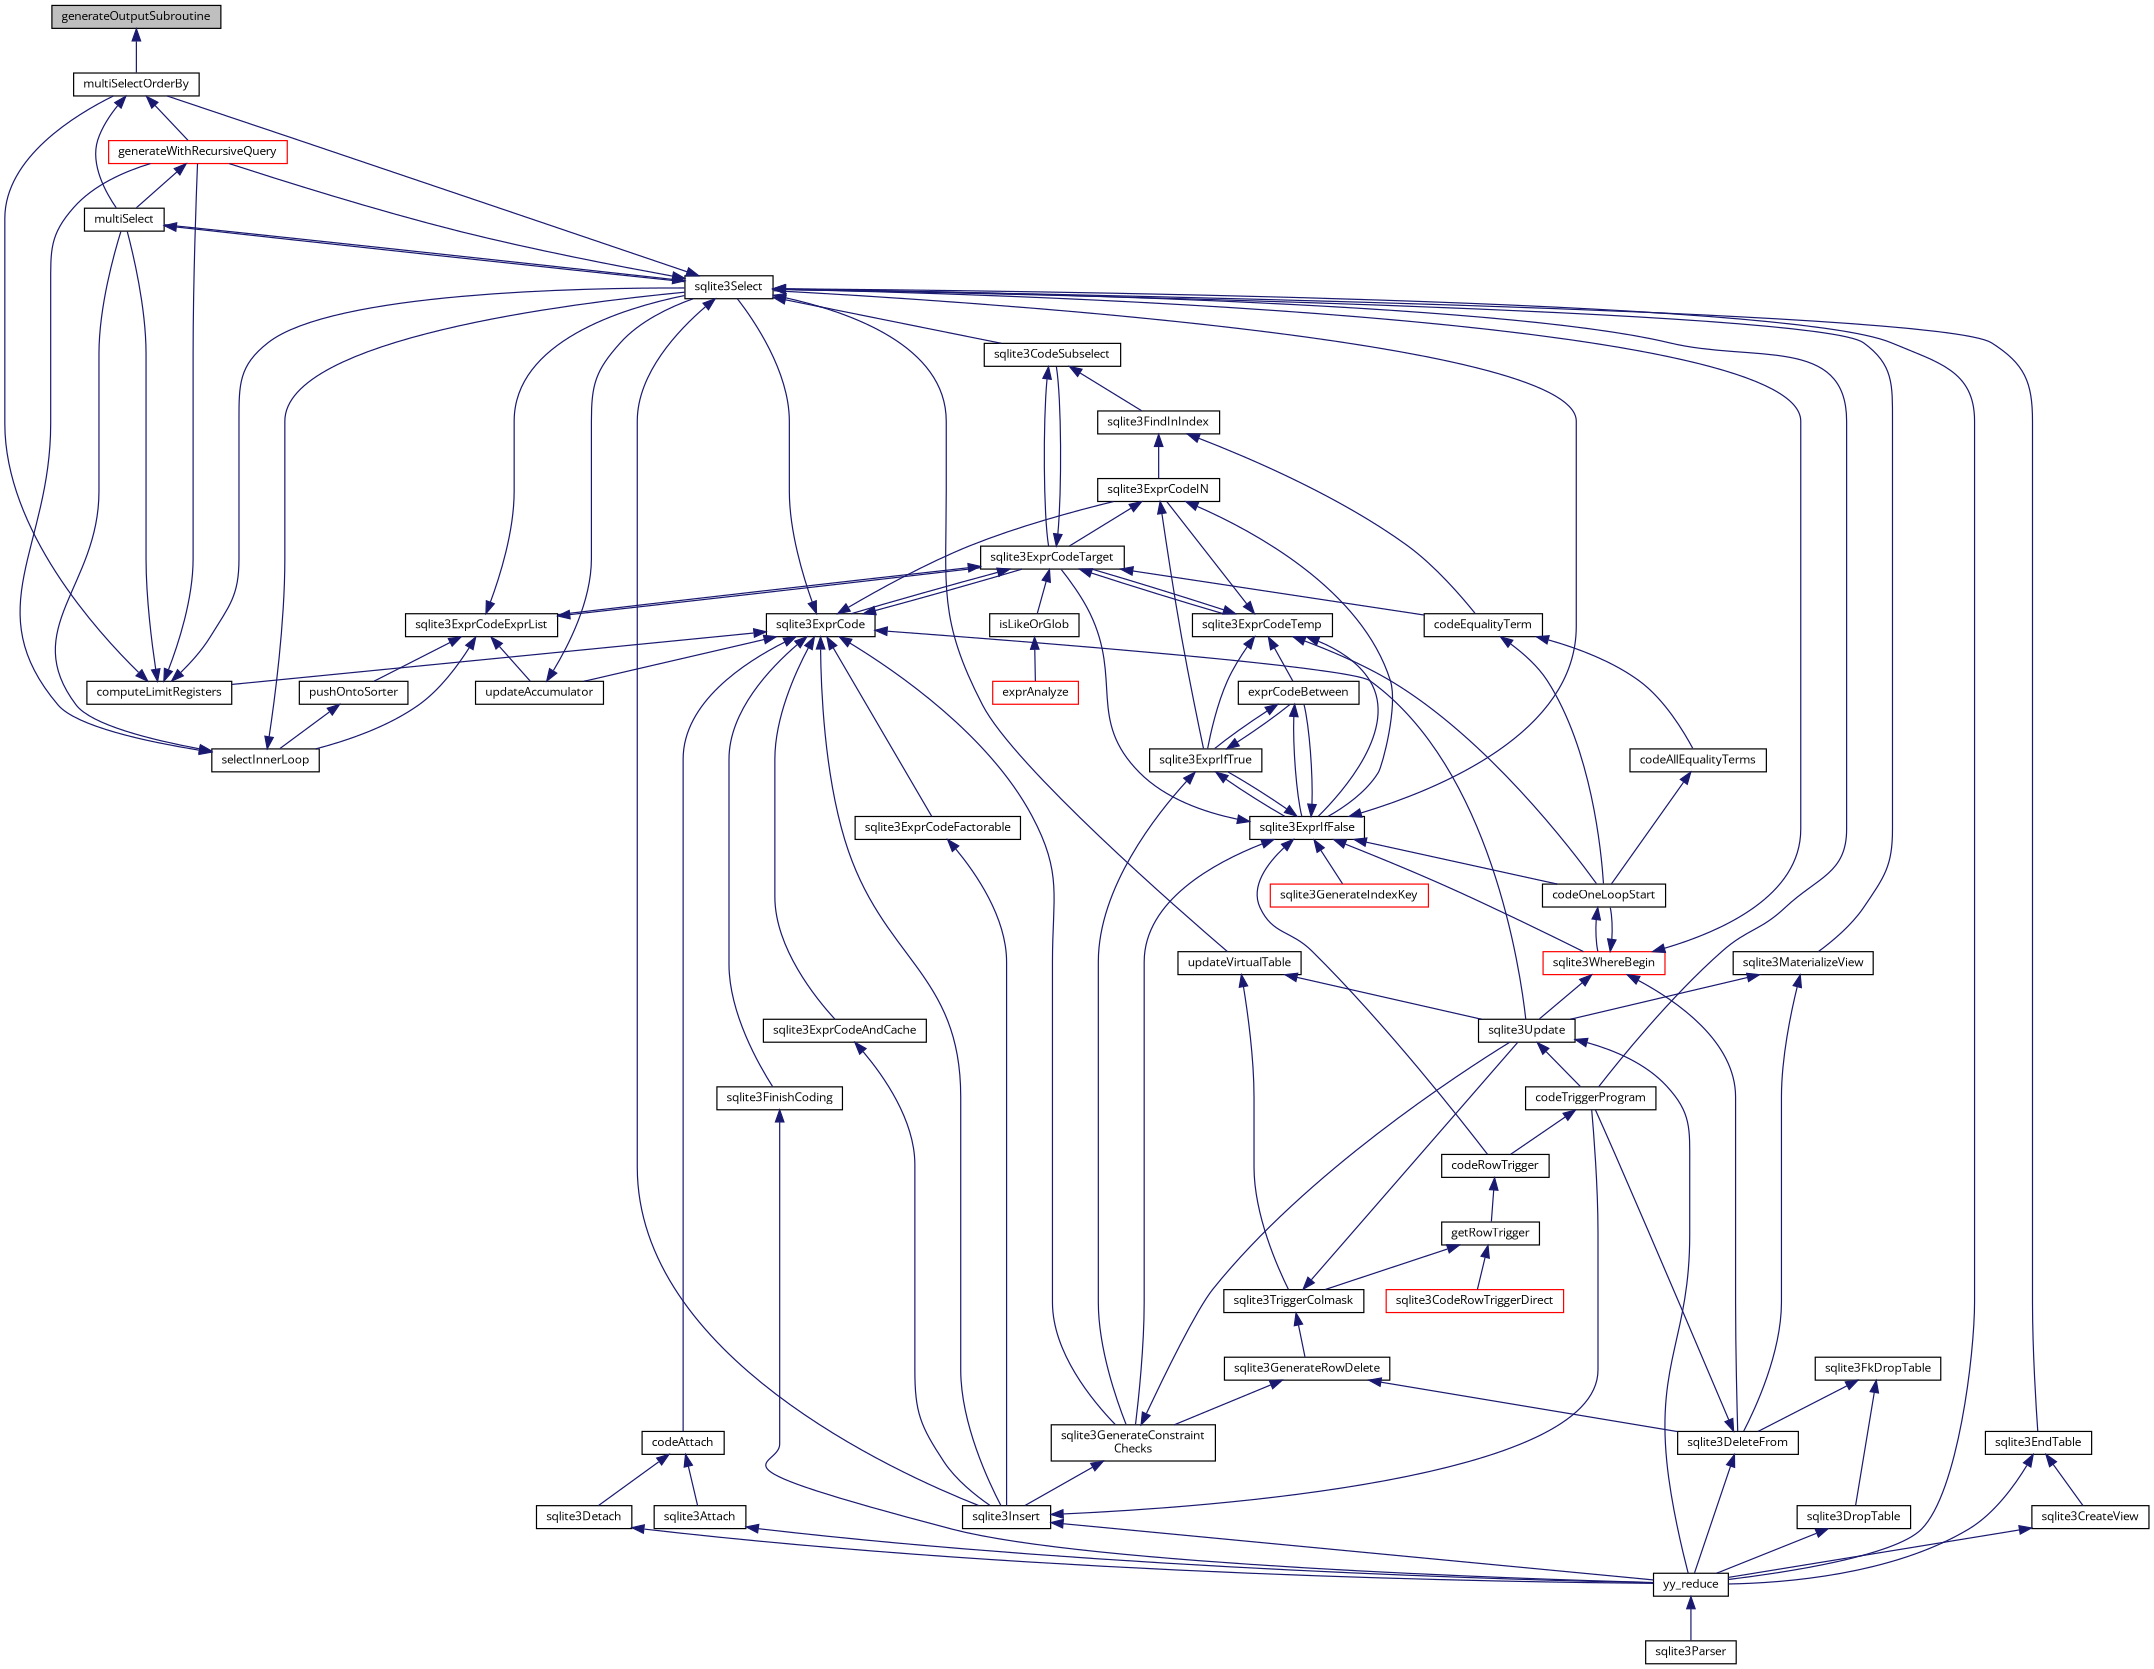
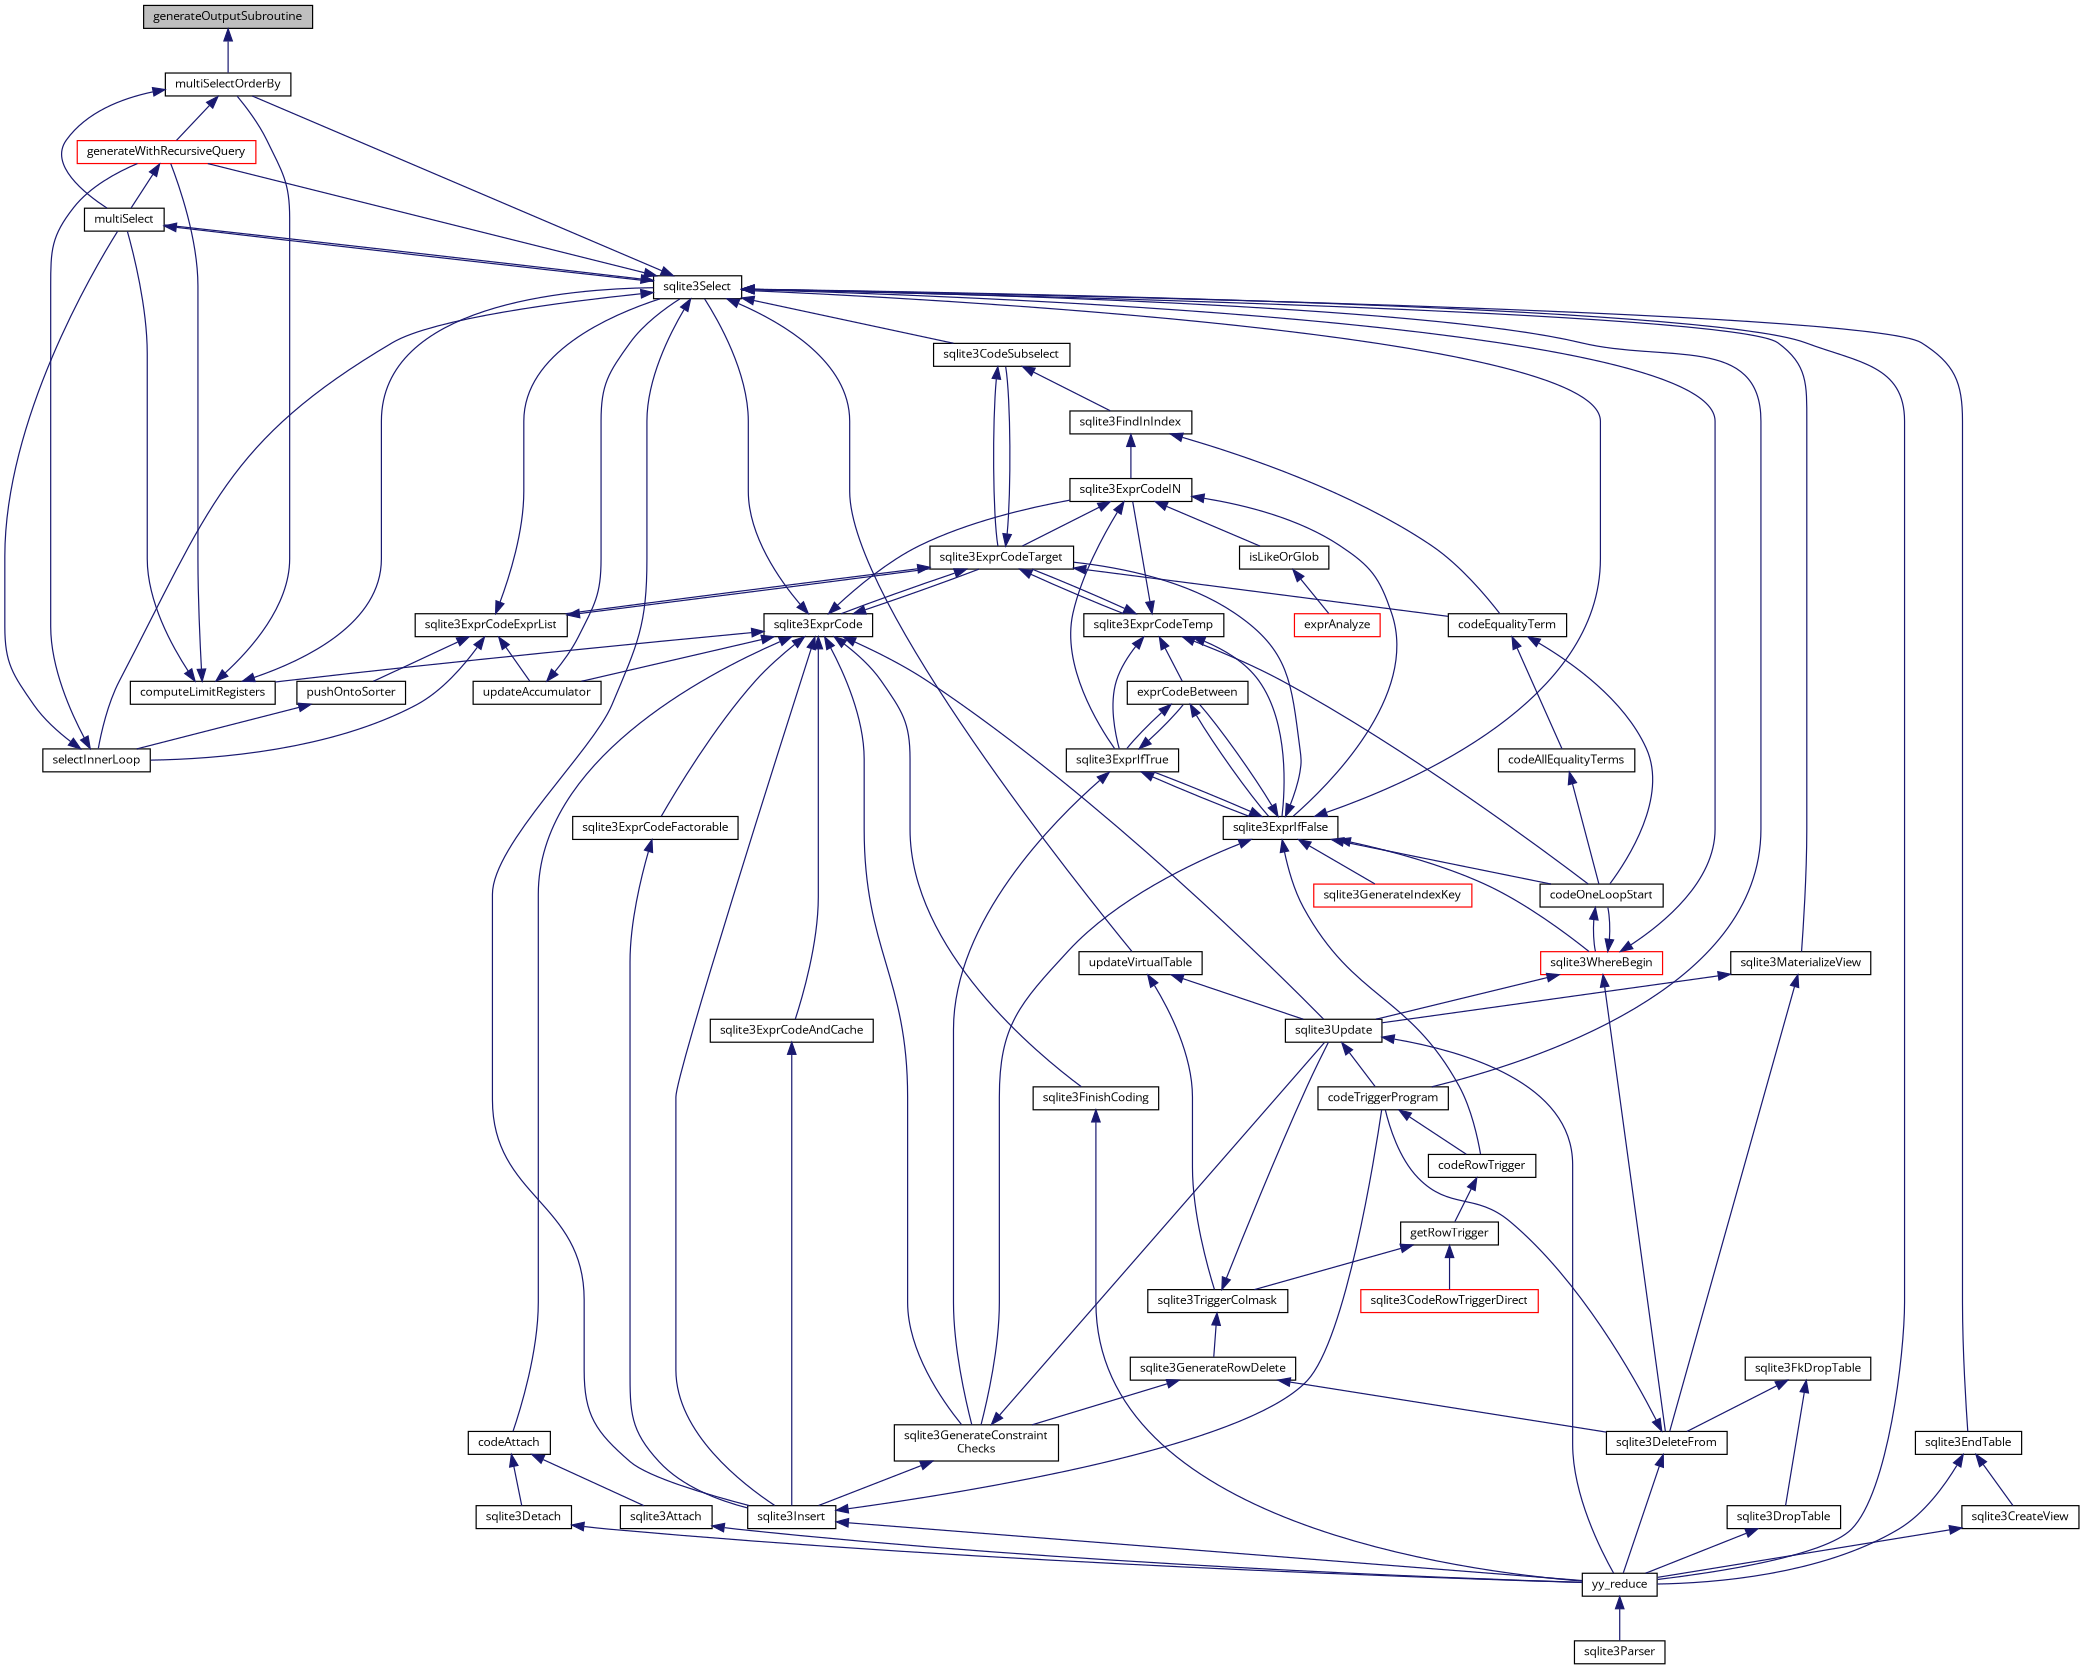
  digraph {
    fontname="Open Sans"
    rankdir=TB
    node [color=black fillcolor=white fontname="Open Sans" fontsize=10 shape=record style=filled]
    edge [color=midnightblue dir=back fontname="Open Sans" fontsize=10 labelfontname=FreeSans labelfontsize=10 style=solid]
    n1 [fillcolor=grey75 fontcolor=black height=0.2 label=generateOutputSubroutine width=0.4]
    n2 [height=0.2 label=multiSelectOrderBy width=0.4]
    n3 [color=red height=0.2 label=generateWithRecursiveQuery width=0.4]
    n4 [height=0.2 label=multiSelect width=0.4]
    n5 [height=0.2 label=sqlite3Select width=0.4]
    n6 [height=0.2 label=sqlite3CodeSubselect width=0.4]
    n7 [height=0.2 label=sqlite3Insert width=0.4]
    n8 [height=0.2 label=codeTriggerProgram width=0.4]
    n9 [height=0.2 label=yy_reduce width=0.4]
    n10 [height=0.2 label=sqlite3EndTable width=0.4]
    n11 [height=0.2 label=sqlite3MaterializeView width=0.4]
    n12 [height=0.2 label=updateVirtualTable width=0.4]
    n13 [height=0.2 label=sqlite3FindInIndex width=0.4]
    n14 [height=0.2 label=sqlite3ExprCodeTarget width=0.4]
    n15 [height=0.2 label=codeRowTrigger width=0.4]
    n16 [height=0.2 label=sqlite3Parser width=0.4]
    n17 [height=0.2 label=sqlite3CreateView width=0.4]
    n18 [height=0.2 label=sqlite3Update width=0.4]
    n19 [height=0.2 label=sqlite3DeleteFrom width=0.4]
    n20 [height=0.2 label=sqlite3TriggerColmask width=0.4]
    n21 [height=0.2 label=sqlite3ExprCodeIN width=0.4]
    n22 [height=0.2 label=codeEqualityTerm width=0.4]
    n23 [height=0.2 label=sqlite3ExprCodeTemp width=0.4]
    n24 [height=0.2 label=sqlite3ExprCode width=0.4]
    n25 [height=0.2 label=sqlite3ExprCodeExprList width=0.4]
    n26 [height=0.2 label=isLikeOrGlob width=0.4]
    n27 [height=0.2 label=sqlite3ExprIfTrue width=0.4]
    n28 [height=0.2 label=sqlite3ExprIfFalse width=0.4]
    n29 [height=0.2 label=codeOneLoopStart width=0.4]
    n30 [height=0.2 label=codeAllEqualityTerms width=0.4]
    n31 [height=0.2 label=exprCodeBetween width=0.4]
    n32 [height=0.2 label="sqlite3GenerateConstraint\lChecks" width=0.4]
    n33 [color=red height=0.2 label=sqlite3GenerateIndexKey width=0.4]
    n34 [color=red height=0.2 label=sqlite3WhereBegin width=0.4]
    n35 [height=0.2 label=sqlite3ExprCodeFactorable width=0.4]
    n36 [height=0.2 label=sqlite3ExprCodeAndCache width=0.4]
    n37 [height=0.2 label=codeAttach width=0.4]
    n38 [height=0.2 label=sqlite3FinishCoding width=0.4]
    n39 [height=0.2 label=computeLimitRegisters width=0.4]
    n40 [height=0.2 label=updateAccumulator width=0.4]
    n41 [height=0.2 label=pushOntoSorter width=0.4]
    n42 [height=0.2 label=selectInnerLoop width=0.4]
    n43 [color=red height=0.2 label=exprAnalyze width=0.4]
    n44 [height=0.2 label=getRowTrigger width=0.4]
    n45 [color=red height=0.2 label=sqlite3CodeRowTriggerDirect width=0.4]
    n46 [height=0.2 label=sqlite3GenerateRowDelete width=0.4]
    n47 [height=0.2 label=sqlite3FkDropTable width=0.4]
    n48 [height=0.2 label=sqlite3DropTable width=0.4]
    n49 [height=0.2 label=sqlite3Detach width=0.4]
    n50 [height=0.2 label=sqlite3Attach width=0.4]
    n1 -> n2
    n2 -> n3
    n2 -> n4
    n3 -> n4
    n4 -> n5
    n5 -> n2
    n5 -> n3
    n5 -> n4
    n5 -> n6
    n5 -> n7
    n5 -> n8
    n5 -> n9
    n5 -> n10
    n5 -> n11
    n5 -> n12
    n6 -> n13
    n6 -> n14
    n7 -> n8
    n7 -> n9
    n8 -> n15
    n9 -> n16
    n10 -> n9
    n10 -> n17
    n11 -> n18
    n11 -> n19
    n12 -> n18
    n12 -> n20
    n13 -> n21
    n13 -> n22
    n14 -> n6
    n14 -> n22
    n14 -> n23
    n14 -> n24
    n14 -> n25
-   n14 -> n26
+   n21 -> n26
    n15 -> n44
    n17 -> n9
    n18 -> n8
    n18 -> n9
    n19 -> n8
    n19 -> n9
    n20 -> n18
    n20 -> n46
    n21 -> n14
    n21 -> n27
    n21 -> n28
    n22 -> n29
    n22 -> n30
    n23 -> n14
    n23 -> n21
    n23 -> n27
    n23 -> n28
    n23 -> n29
    n23 -> n31
    n24 -> n5
    n24 -> n7
    n24 -> n14
    n24 -> n18
    n24 -> n21
    n24 -> n32
    n24 -> n35
    n24 -> n36
    n24 -> n37
    n24 -> n38
    n24 -> n39
    n24 -> n40
    n25 -> n5
    n25 -> n14
    n25 -> n40
    n25 -> n41
    n25 -> n42
    n26 -> n43
    n27 -> n28
    n27 -> n31
    n27 -> n32
    n28 -> n5
    n28 -> n14
    n28 -> n15
    n28 -> n27
    n28 -> n29
    n28 -> n31
    n28 -> n32
    n28 -> n33
    n28 -> n34
    n29 -> n34
    n30 -> n29
    n31 -> n27
    n31 -> n28
    n32 -> n7
    n32 -> n18
    n34 -> n5
    n34 -> n18
    n34 -> n19
    n34 -> n29
    n35 -> n7
    n36 -> n7
    n37 -> n49
    n37 -> n50
    n38 -> n9
    n39 -> n2
    n39 -> n3
    n39 -> n4
    n39 -> n5
    n40 -> n5
    n41 -> n42
    n42 -> n3
    n42 -> n4
-   n42 -> n5
+   n5 -> n42
    n44 -> n20
    n44 -> n45
    n46 -> n19
    n46 -> n32
    n47 -> n19
    n47 -> n48
    n48 -> n9
    n49 -> n9
    n50 -> n9
  }
